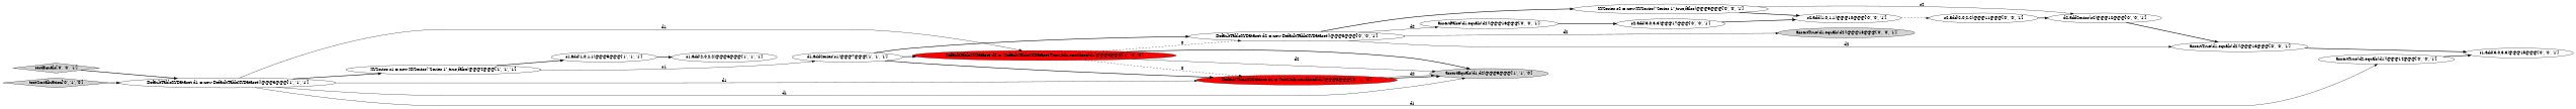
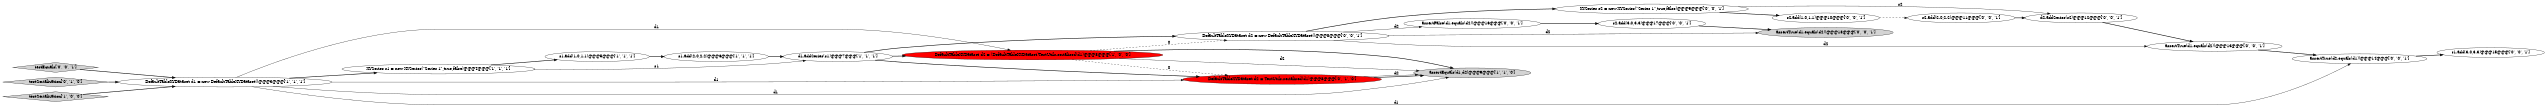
  digraph {
    rankdir=LR
    node [fillcolor=white shape=ellipse style=filled]
    edge [style=bold]
    n1 [label="s2.add(1.0,1.1)@@@10@@@['0', '0', '1']"]
    n2 [label="s2.add(2.0,2.2)@@@11@@@['0', '0', '1']"]
    n3 [label="d2.addSeries(s2)@@@12@@@['0', '0', '1']"]
    n4 [label="s2.add(3.0,3.3)@@@17@@@['0', '0', '1']"]
    n5 [fillcolor=lightgray label="assertTrue(d1.equals(d2))@@@18@@@['0', '0', '1']"]
    n6 [label="assertTrue(d1.equals(d2))@@@13@@@['0', '0', '1']"]
    n7 [label="assertTrue(d2.equals(d1))@@@14@@@['0', '0', '1']"]
    n8 [label="s1.add(3.0,3.3)@@@15@@@['0', '0', '1']"]
    n9 [label="XYSeries s2 = new XYSeries(\"Series 1\",true,false)@@@9@@@['0', '0', '1']"]
    n10 [label="DefaultTableXYDataset d2 = new DefaultTableXYDataset()@@@8@@@['0', '0', '1']"]
    n11 [label="assertFalse(d1.equals(d2))@@@16@@@['0', '0', '1']"]
    n12 [fillcolor=lightgray label="testEquals['0', '0', '1']" shape=diamond]
    n13 [label="DefaultTableXYDataset d1 = new DefaultTableXYDataset()@@@3@@@['1', '1', '1']"]
    n14 [fillcolor=red label="DefaultTableXYDataset d2 = (DefaultTableXYDataset)TestUtils.serialised(d1)@@@8@@@['1', '0', '0']"]
    n15 [fillcolor=lightgray label="assertEquals(d1,d2)@@@9@@@['1', '1', '0']"]
    n16 [fillcolor=red label="DefaultTableXYDataset d2 = TestUtils.serialised(d1)@@@8@@@['0', '1', '0']"]
    n17 [label="XYSeries s1 = new XYSeries(\"Series 1\",true,false)@@@4@@@['1', '1', '1']"]
    n18 [fillcolor=lightgray label="testSerialization['0', '1', '0']" shape=diamond]
+   n19 [fillcolor=lightgray label="testSerialization['1', '0', '0']" shape=diamond]
    n20 [label="s1.add(1.0,1.1)@@@5@@@['1', '1', '1']"]
    n21 [label="s1.add(2.0,2.2)@@@6@@@['1', '1', '1']"]
    n22 [label="d1.addSeries(s1)@@@7@@@['1', '1', '1']"]
    n1 -> n2 [style=dashed]
    n2 -> n3
    n3 -> n6
-   n4 -> n1
-   n6 -> n8
+   n4 -> n5
+   n6 -> n7
    n7 -> n8
    n9 -> n1
    n9 -> n3 [label=s2 style=solid]
    n10 -> n5 [label=d2 style=solid]
    n10 -> n6 [label=d2 style=solid]
    n10 -> n9
    n10 -> n11 [label=d2 style=solid]
    n11 -> n4
    n12 -> n13
    n13 -> n7 [label=d1 style=solid]
    n13 -> n14 [label=d1 style=solid]
    n13 -> n15 [label=d1 style=solid]
    n13 -> n16 [label=d1 style=solid]
    n13 -> n17
    n14 -> n10 [label=0 style=dashed]
    n14 -> n15 [label=d2 style=solid]
    n14 -> n15
    n14 -> n16 [label=0 style=dashed]
    n16 -> n15 [label=d2 style=solid]
    n16 -> n15
    n17 -> n20
    n17 -> n22 [label=s1 style=solid]
    n18 -> n13
+   n19 -> n13
    n20 -> n21
+   n21 -> n22
    n22 -> n10
    n22 -> n14
    n22 -> n16
  }
